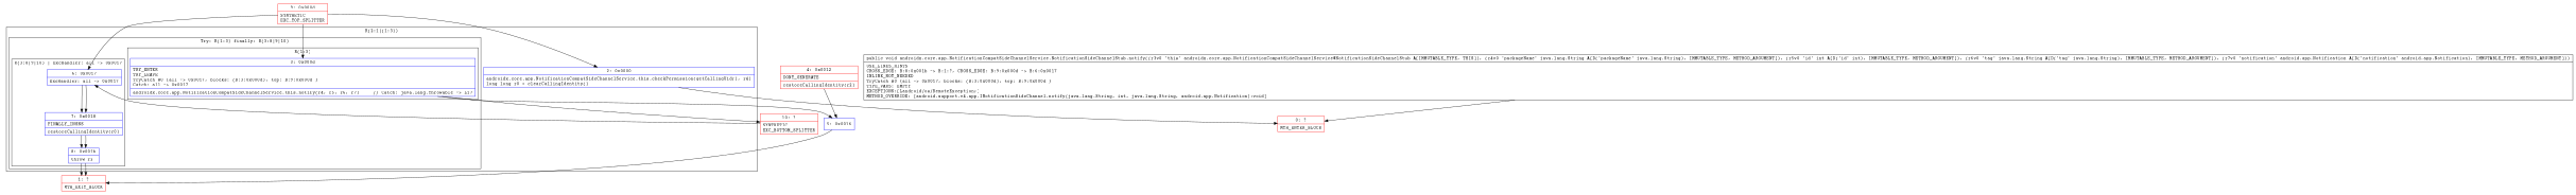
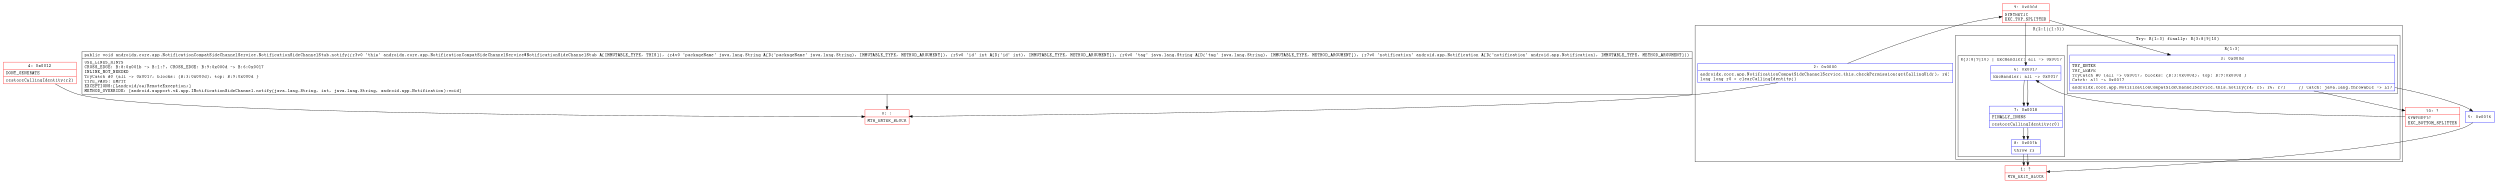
  digraph {
    fontname="Courier Prime"
    node [color=blue fontname="Courier Prime" shape=record]
    edge [fontname="Courier Prime"]
    n1 [label="{3\:\ 0x000d|TRY_ENTER\lTRY_LEAVE\lTryCatch #0 \{all \-\> 0x0017, blocks: (B:3:0x000d), top: B:9:0x000d \}\lCatch: all \-\> 0x0017\l|androidx.core.app.NotificationCompatSideChannelService.this.notify(r4, r5, r6, r7)     \/\/ Catch: java.lang.Throwable \-\> L17\l}"]
    n2 [label="{6\:\ 0x0017|ExcHandler: all \-\> 0x0017\l}"]
    n3 [label="{7\:\ 0x0018|FINALLY_INSNS\l|restoreCallingIdentity(r0)\l}"]
    n4 [label="{8\:\ 0x001b|throw r2\l}"]
    n5 [label="{2\:\ 0x0000|androidx.core.app.NotificationCompatSideChannelService.this.checkPermission(getCallingUid(), r4)\llong long r0 = clearCallingIdentity()\l}"]
    n6 [color=red label="{10\:\ ?|SYNTHETIC\lEXC_BOTTOM_SPLITTER\l}"]
    n7 [label="{5\:\ 0x0016}"]
    n8 [color=red label="{1\:\ ?|MTH_EXIT_BLOCK\l}"]
    n9 [color=red label="{9\:\ 0x000d|SYNTHETIC\lEXC_TOP_SPLITTER\l}"]
    n10 [color=red label="{0\:\ ?|MTH_ENTER_BLOCK\l}"]
    n11 [color=red label="{4\:\ 0x0012|DONT_GENERATE\l|restoreCallingIdentity(r2)\l}"]
    n12 [label="{public void androidx.core.app.NotificationCompatSideChannelService.NotificationSideChannelStub.notify((r3v0 'this' androidx.core.app.NotificationCompatSideChannelService$NotificationSideChannelStub A[IMMUTABLE_TYPE, THIS]), (r4v0 'packageName' java.lang.String A[D('packageName' java.lang.String), IMMUTABLE_TYPE, METHOD_ARGUMENT]), (r5v0 'id' int A[D('id' int), IMMUTABLE_TYPE, METHOD_ARGUMENT]), (r6v0 'tag' java.lang.String A[D('tag' java.lang.String), IMMUTABLE_TYPE, METHOD_ARGUMENT]), (r7v0 'notification' android.app.Notification A[D('notification' android.app.Notification), IMMUTABLE_TYPE, METHOD_ARGUMENT]))  | USE_LINES_HINTS\lCROSS_EDGE: B:8:0x001b \-\> B:1:?, CROSS_EDGE: B:9:0x000d \-\> B:6:0x0017\lINLINE_NOT_NEEDED\lTryCatch #0 \{all \-\> 0x0017, blocks: (B:3:0x000d), top: B:9:0x000d \}\lTYPE_VARS: EMPTY\lEXCEPTIONS:[Landroid\/os\/RemoteException;]\lMETHOD_OVERRIDE: [android.support.v4.app.INotificationSideChannel.notify(java.lang.String, int, java.lang.String, android.app.Notification):void]\l}" color=""]
    subgraph cluster_1 {
      label="R(2:1|(1:3))"
      n5
      subgraph cluster_2 {
        label="Try: R(1:3) finally: R(3:8|9|10)"
        subgraph cluster_3 {
          label="R(1:3)"
          n1
        }
        subgraph cluster_4 {
          label="R(3:8|9|10) | ExcHandler: all \-\> 0x0017\l"
          n2
          n3
          n4
        }
      }
    }
    subgraph cluster_5 {
      label="R(3:8|9|10) | ExcHandler: all \-\> 0x0017\l"
    }
    n1 -> n6
    n1 -> n7
    n2 -> n3
    n2 -> n3
    n3 -> n4
    n3 -> n4
    n4 -> n8
    n4 -> n8
-   n9 -> n5
+   n5 -> n9
    n5 -> n10
    n6 -> n2
    n7 -> n8
    n9 -> n1
    n9 -> n2
-   n11 -> n7
+   n11 -> n10
    n12 -> n10
  }
